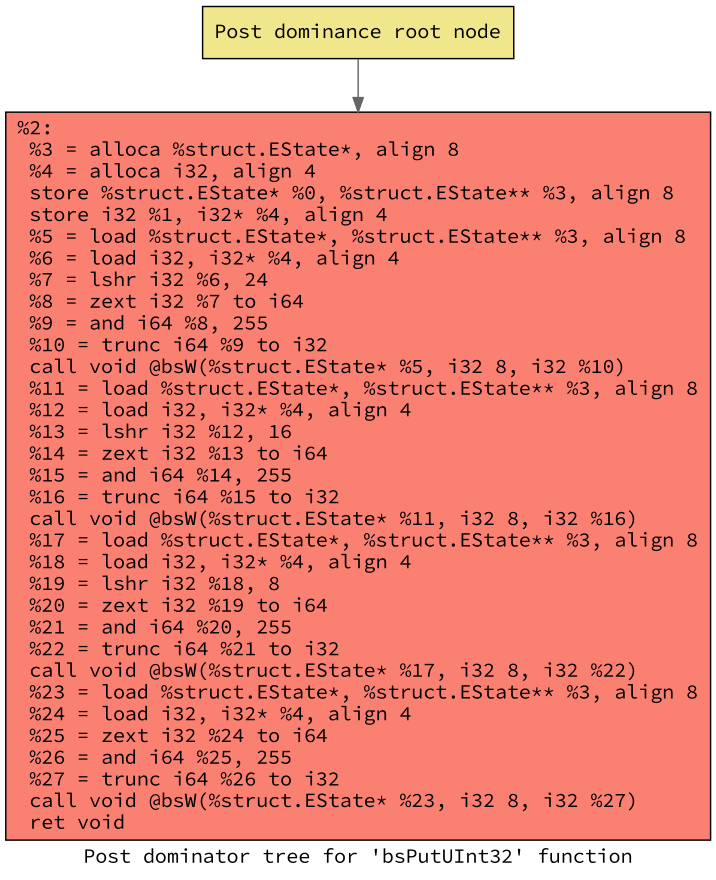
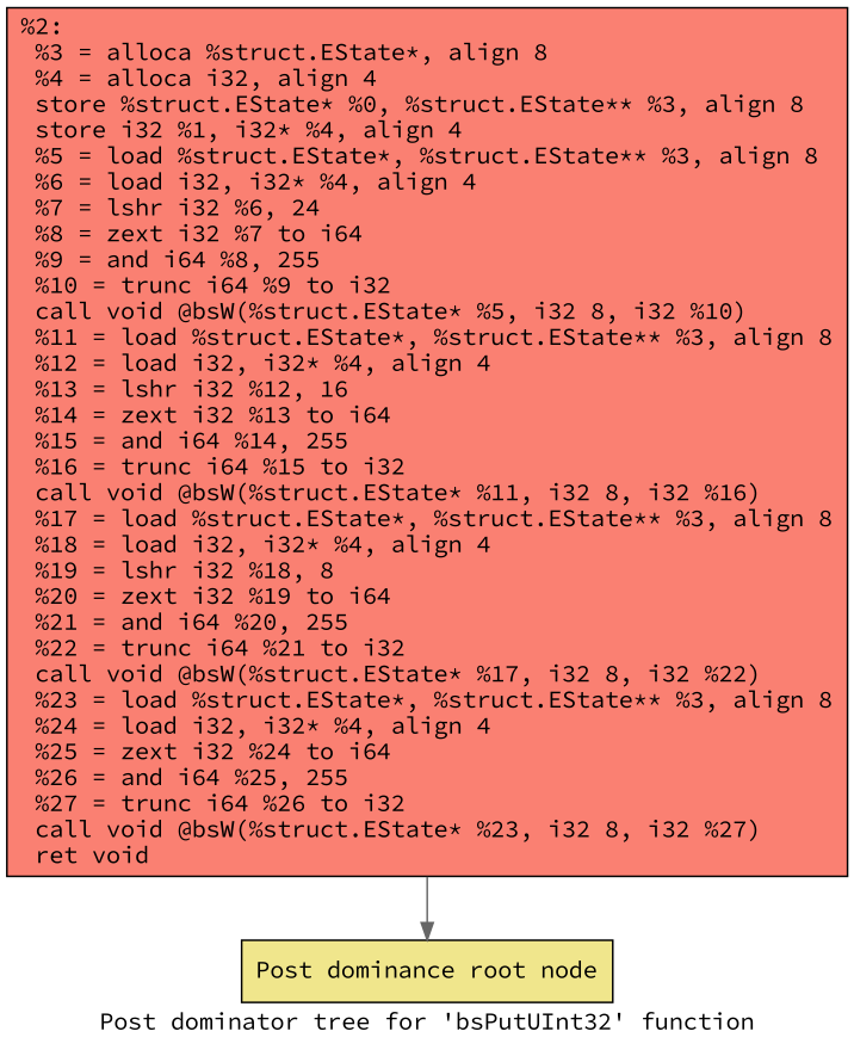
  digraph {
    label="Post dominator tree for 'bsPutUInt32' function"
    fontname="Source Code Pro"
    node [shape=record style=filled fontname="Source Code Pro"]
    n1 [label="{Post dominance root node}" fillcolor=khaki]
    n2 [label="{%2:\l  %3 = alloca %struct.EState*, align 8\l  %4 = alloca i32, align 4\l  store %struct.EState* %0, %struct.EState** %3, align 8\l  store i32 %1, i32* %4, align 4\l  %5 = load %struct.EState*, %struct.EState** %3, align 8\l  %6 = load i32, i32* %4, align 4\l  %7 = lshr i32 %6, 24\l  %8 = zext i32 %7 to i64\l  %9 = and i64 %8, 255\l  %10 = trunc i64 %9 to i32\l  call void @bsW(%struct.EState* %5, i32 8, i32 %10)\l  %11 = load %struct.EState*, %struct.EState** %3, align 8\l  %12 = load i32, i32* %4, align 4\l  %13 = lshr i32 %12, 16\l  %14 = zext i32 %13 to i64\l  %15 = and i64 %14, 255\l  %16 = trunc i64 %15 to i32\l  call void @bsW(%struct.EState* %11, i32 8, i32 %16)\l  %17 = load %struct.EState*, %struct.EState** %3, align 8\l  %18 = load i32, i32* %4, align 4\l  %19 = lshr i32 %18, 8\l  %20 = zext i32 %19 to i64\l  %21 = and i64 %20, 255\l  %22 = trunc i64 %21 to i32\l  call void @bsW(%struct.EState* %17, i32 8, i32 %22)\l  %23 = load %struct.EState*, %struct.EState** %3, align 8\l  %24 = load i32, i32* %4, align 4\l  %25 = zext i32 %24 to i64\l  %26 = and i64 %25, 255\l  %27 = trunc i64 %26 to i32\l  call void @bsW(%struct.EState* %23, i32 8, i32 %27)\l  ret void\l}" fillcolor=salmon]
-   n1 -> n2 [color=gray40 fontname="Source Code Pro"]
+   n2 -> n1 [color=gray40 fontname="Source Code Pro"]
  }
